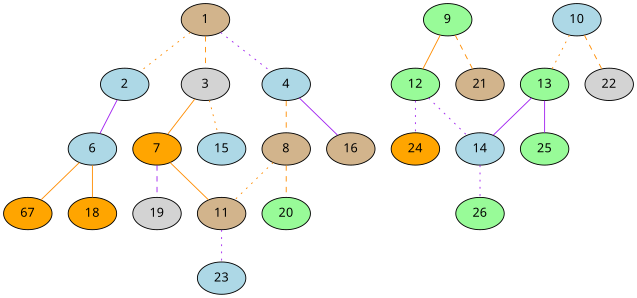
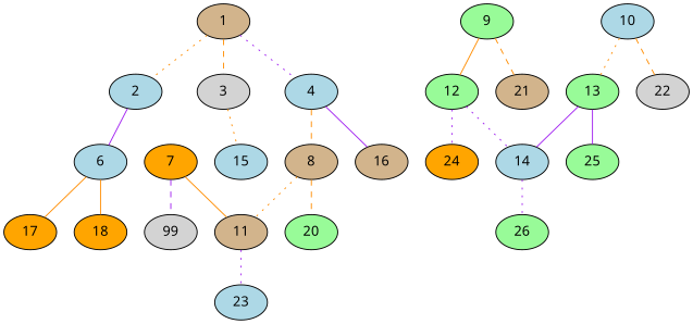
  graph {
    fontname="Noto Sans"
    node [chem=H fillcolor=lightblue fontname="Noto Sans" style=filled]
    edge [color=darkorange fontname="Noto Sans" style=dotted valence=1]
    1 [chem=C fillcolor=tan]
    2 [chem=N]
    3 [chem=C fillcolor=lightgrey]
    4 [chem=C]
    6 [chem=N]
    7 [chem=C fillcolor=orange]
    15
    8 [chem=C fillcolor=tan]
    16 [fillcolor=tan]
-   17 [fillcolor=orange label=67]
+   17 [fillcolor=orange]
    18 [fillcolor=orange]
    11 [chem=C fillcolor=tan]
-   19 [fillcolor=lightgrey]
+   19 [fillcolor=lightgrey label=99]
    20 [fillcolor=palegreen]
    9 [chem=C fillcolor=palegreen]
    12 [chem=C fillcolor=palegreen]
    21 [fillcolor=tan]
    13 [chem=C fillcolor=palegreen]
    10 [chem=C]
    22 [fillcolor=lightgrey]
    23
    14 [chem=C]
    24 [fillcolor=orange]
    25 [fillcolor=palegreen]
    26 [fillcolor=palegreen]
    1 -- 2
    1 -- 3 [style=dashed valence=2]
    1 -- 4 [color=purple]
    2 -- 6 [color=purple style=solid]
-   3 -- 7 [style=solid]
    3 -- 15
    4 -- 8 [style=dashed valence=2]
    4 -- 16 [color=purple style=solid]
    6 -- 17 [style=solid]
    6 -- 18 [style=solid]
    7 -- 11 [style=solid valence=2]
    7 -- 19 [color=purple style=dashed]
    8 -- 11
    8 -- 20 [style=dashed]
    11 -- 23 [color=purple]
    9 -- 12 [style=solid]
    9 -- 21 [style=dashed]
    12 -- 14 [color=purple valence=2]
    12 -- 24 [color=purple]
    13 -- 14 [color=purple style=solid]
    13 -- 25 [color=purple style=solid]
    10 -- 13 [valence=2]
    10 -- 22 [style=dashed]
    14 -- 26 [color=purple]
  }
